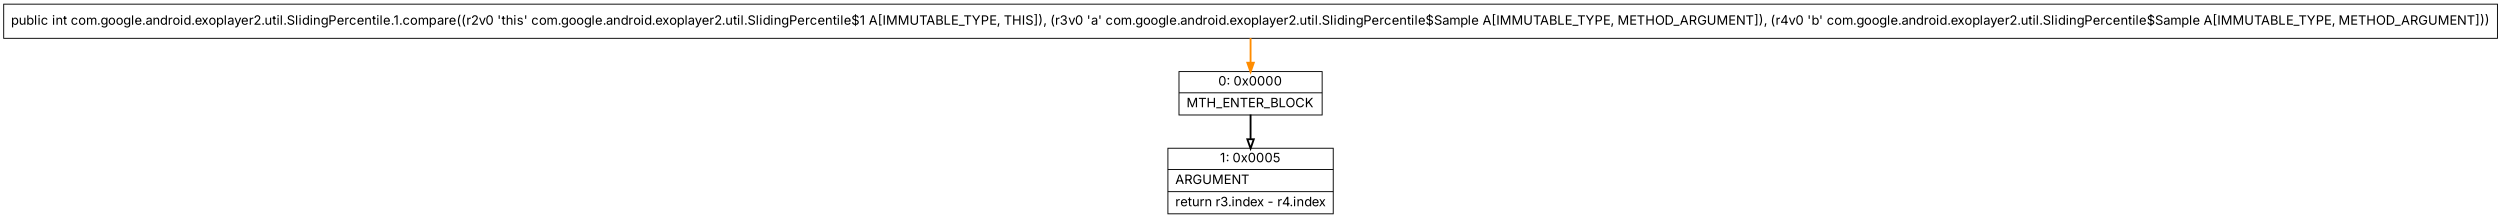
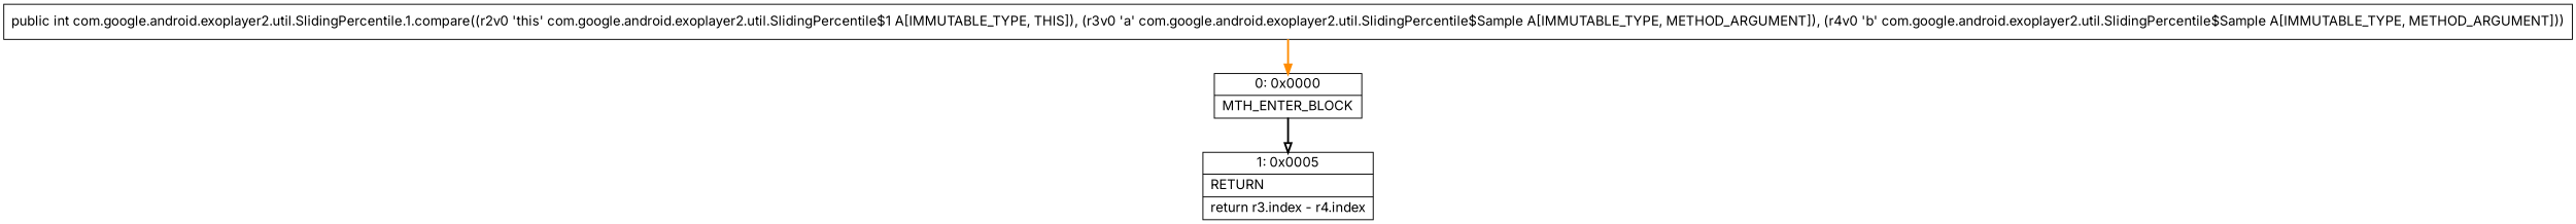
  digraph {
    fontname=Inter
    node [shape=record fontname=Inter]
    edge [style=bold fontname=Inter]
    n1 [label="{0\:\ 0x0000|MTH_ENTER_BLOCK\l}"]
-   n2 [label="{1\:\ 0x0005|ARGUMENT\l|return r3.index \- r4.index\l}"]
+   n2 [label="{1\:\ 0x0005|RETURN\l|return r3.index \- r4.index\l}"]
    n3 [label="{public int com.google.android.exoplayer2.util.SlidingPercentile.1.compare((r2v0 'this' com.google.android.exoplayer2.util.SlidingPercentile$1 A[IMMUTABLE_TYPE, THIS]), (r3v0 'a' com.google.android.exoplayer2.util.SlidingPercentile$Sample A[IMMUTABLE_TYPE, METHOD_ARGUMENT]), (r4v0 'b' com.google.android.exoplayer2.util.SlidingPercentile$Sample A[IMMUTABLE_TYPE, METHOD_ARGUMENT])) }"]
    n1 -> n2 [color=black arrowhead=onormal]
    n3 -> n1 [color=darkorange arrowhead=normal]
  }
